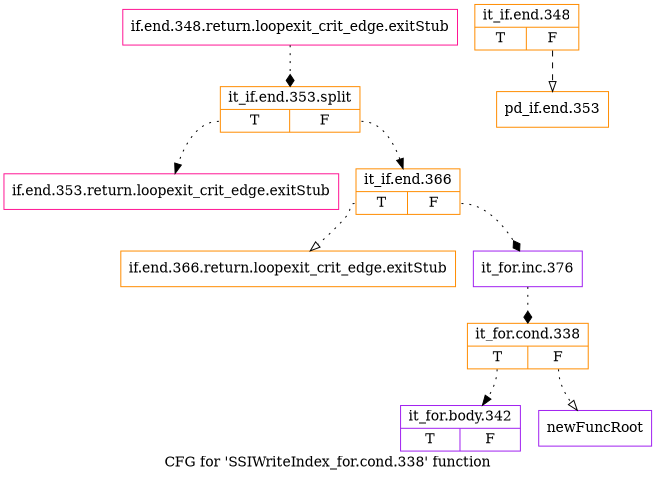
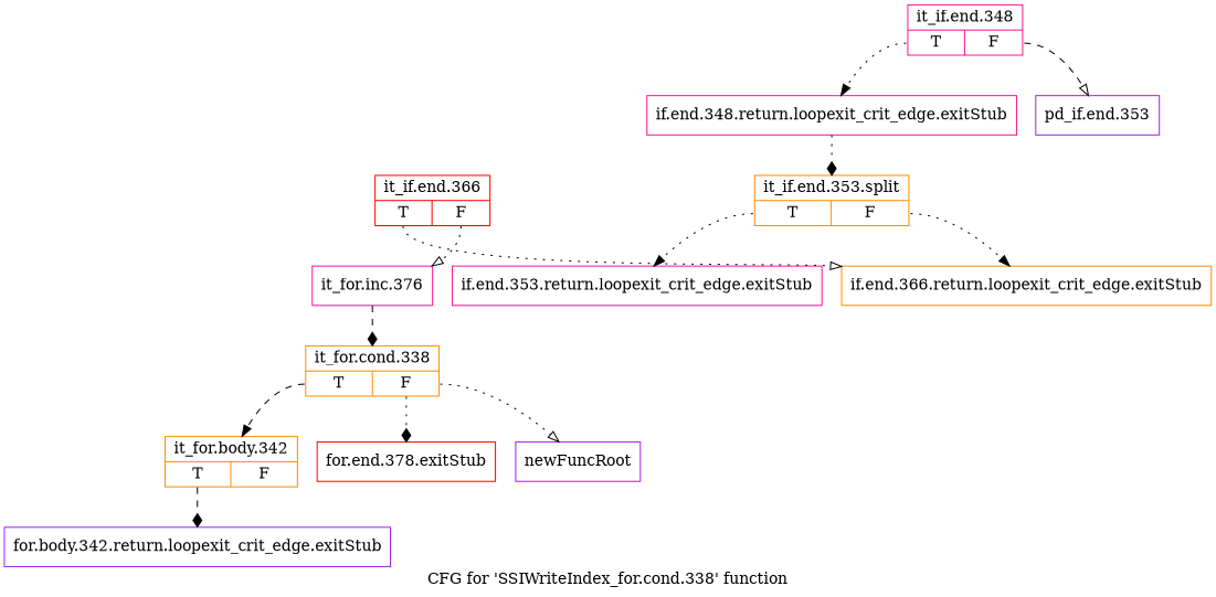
  digraph {
    label="CFG for 'SSIWriteIndex_for.cond.338' function"
    node [color=darkorange shape=record]
    edge [arrowhead=diamond style=dotted tailport=s1]
    n1 [color=purple label="{newFuncRoot}"]
    n2 [label="{it_for.cond.338|{<s0>T|<s1>F}}"]
-   n4 [color=purple label="{it_for.body.342|{<s0>T|<s1>F}}"]
+   n3 [color=red label="{for.end.378.exitStub}"]
+   n4 [label="{it_for.body.342|{<s0>T|<s1>F}}"]
+   n5 [color=purple label="{for.body.342.return.loopexit_crit_edge.exitStub}"]
    n6 [color=deeppink label="{if.end.348.return.loopexit_crit_edge.exitStub}"]
    n7 [label="{it_if.end.353.split|{<s0>T|<s1>F}}"]
    n8 [color=deeppink label="{if.end.353.return.loopexit_crit_edge.exitStub}"]
    n9 [label="{if.end.366.return.loopexit_crit_edge.exitStub}"]
-   n10 [label="{it_if.end.348|{<s0>T|<s1>F}}"]
-   n11 [label="{pd_if.end.353}"]
-   n12 [label="{it_if.end.366|{<s0>T|<s1>F}}"]
-   n13 [color=purple label="{it_for.inc.376}"]
+   n10 [color=deeppink label="{it_if.end.348|{<s0>T|<s1>F}}"]
+   n11 [color=purple label="{pd_if.end.353}"]
+   n12 [color=red label="{it_if.end.366|{<s0>T|<s1>F}}"]
+   n13 [color=deeppink label="{it_for.inc.376}"]
    n2 -> n1 [arrowhead=onormal]
-   n2 -> n4 [arrowhead=normal tailport=s0]
+   n2 -> n3
+   n2 -> n4 [arrowhead=normal style=dashed tailport=s0]
+   n4 -> n5 [style=dashed tailport=s0]
    n6 -> n7
    n7 -> n8 [arrowhead=normal tailport=s0]
-   n7 -> n12 [arrowhead=normal]
+   n7 -> n9 [arrowhead=normal]
+   n10 -> n6 [arrowhead=normal tailport=s0]
    n10 -> n11 [arrowhead=onormal style=dashed]
    n12 -> n9 [arrowhead=onormal tailport=s0]
-   n12 -> n13
-   n13 -> n2
+   n12 -> n13 [arrowhead=onormal]
+   n13 -> n2 [style=dashed]
  }
